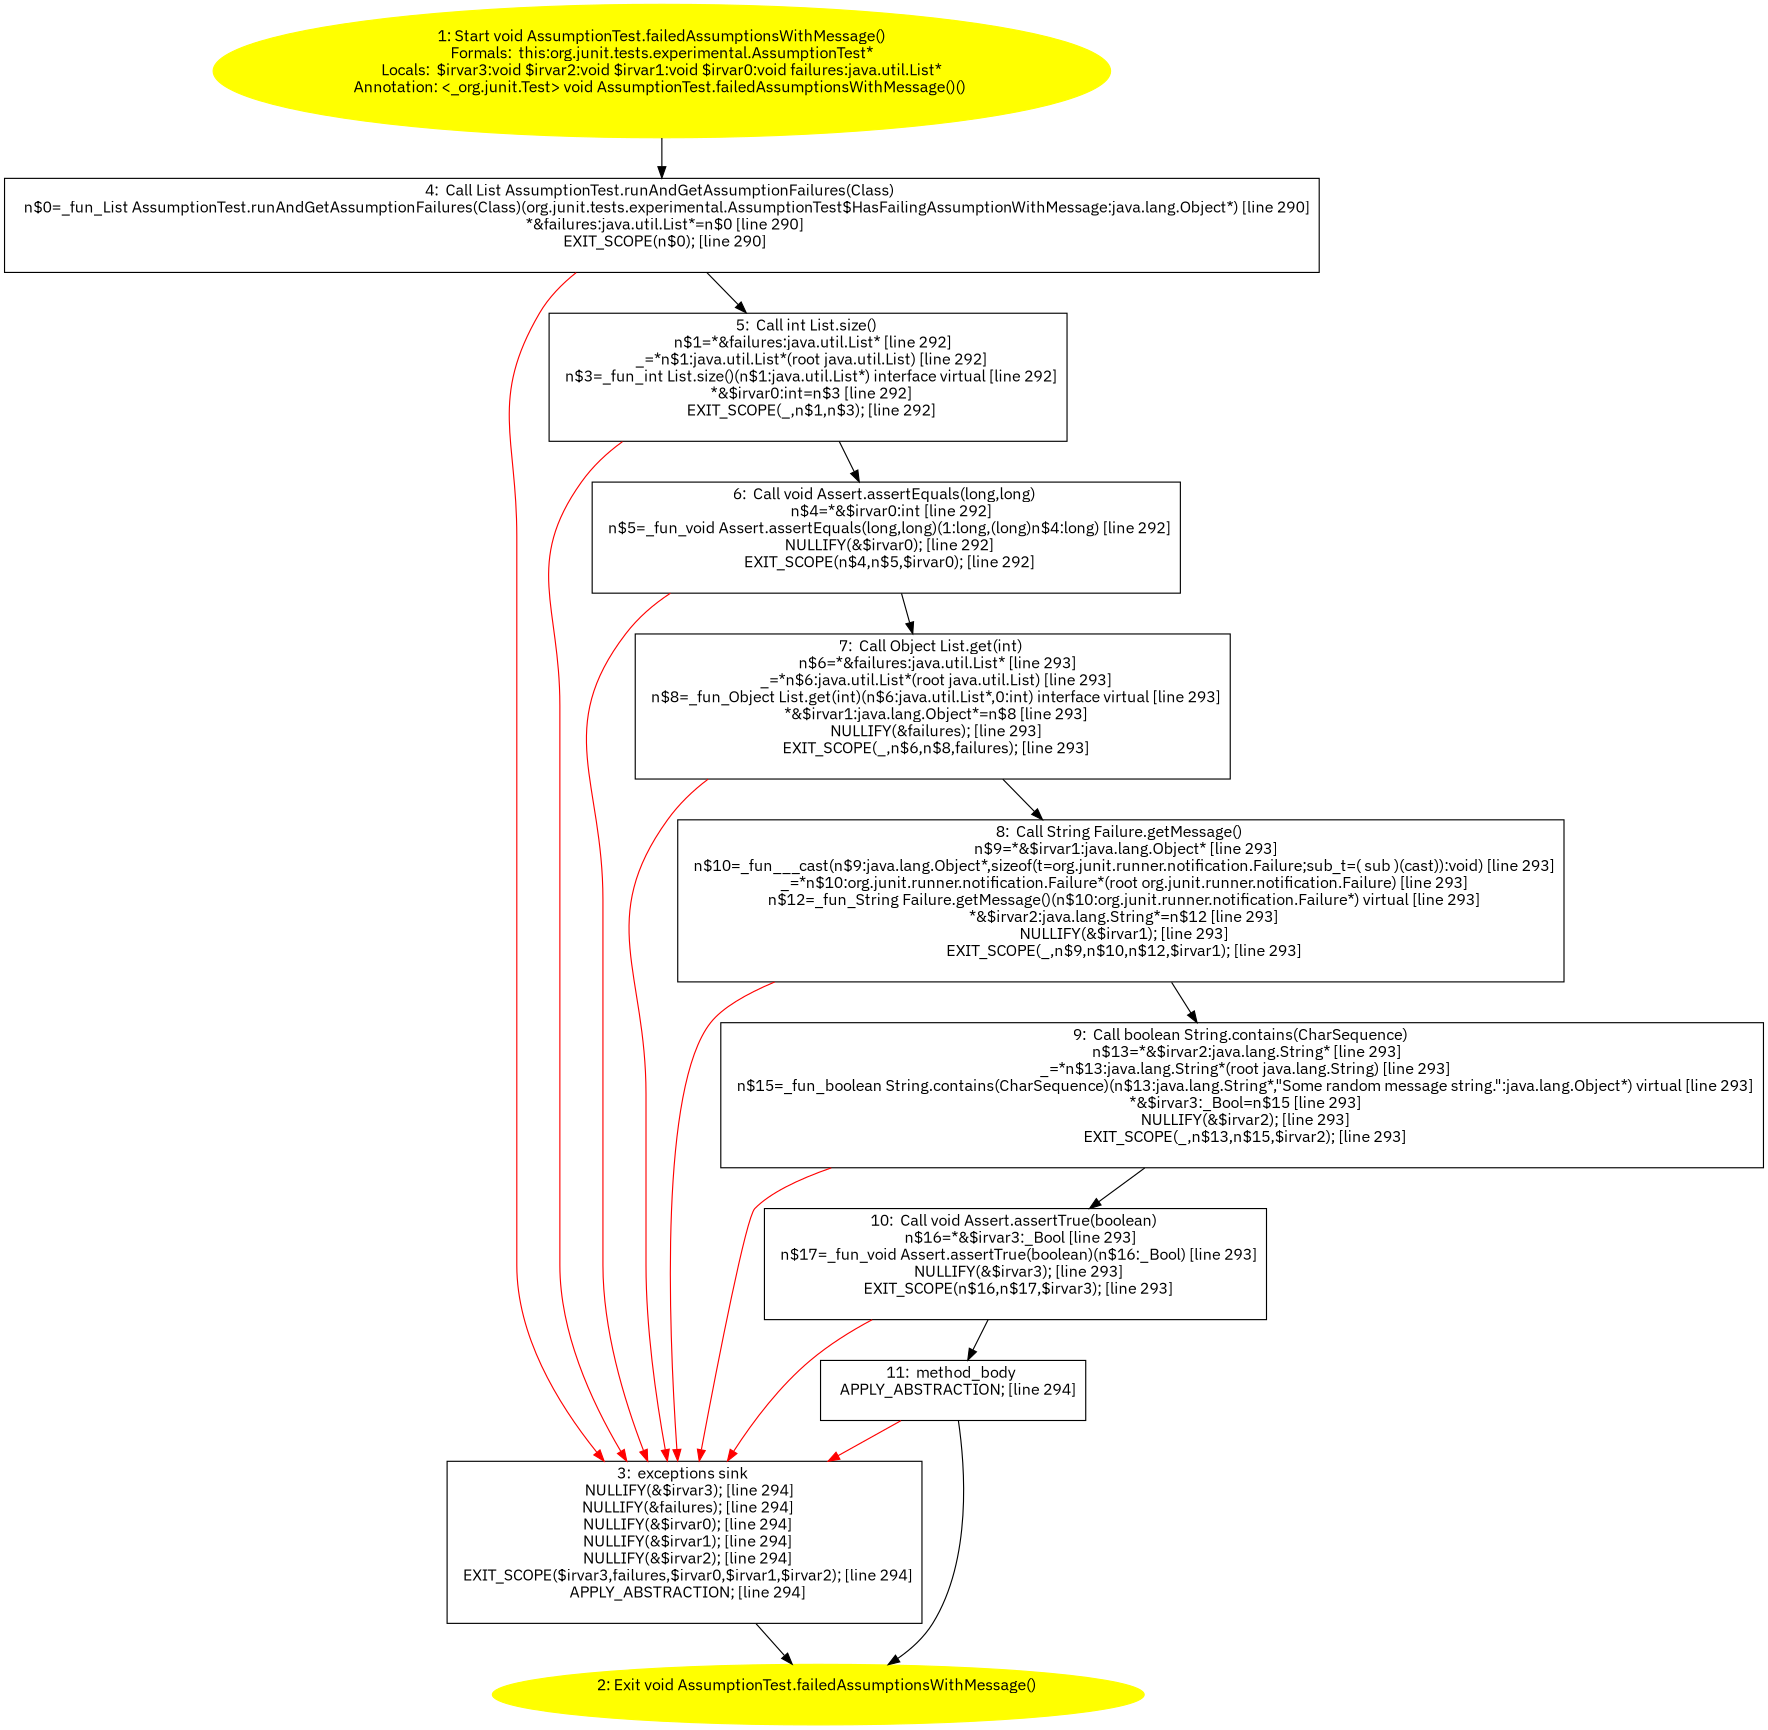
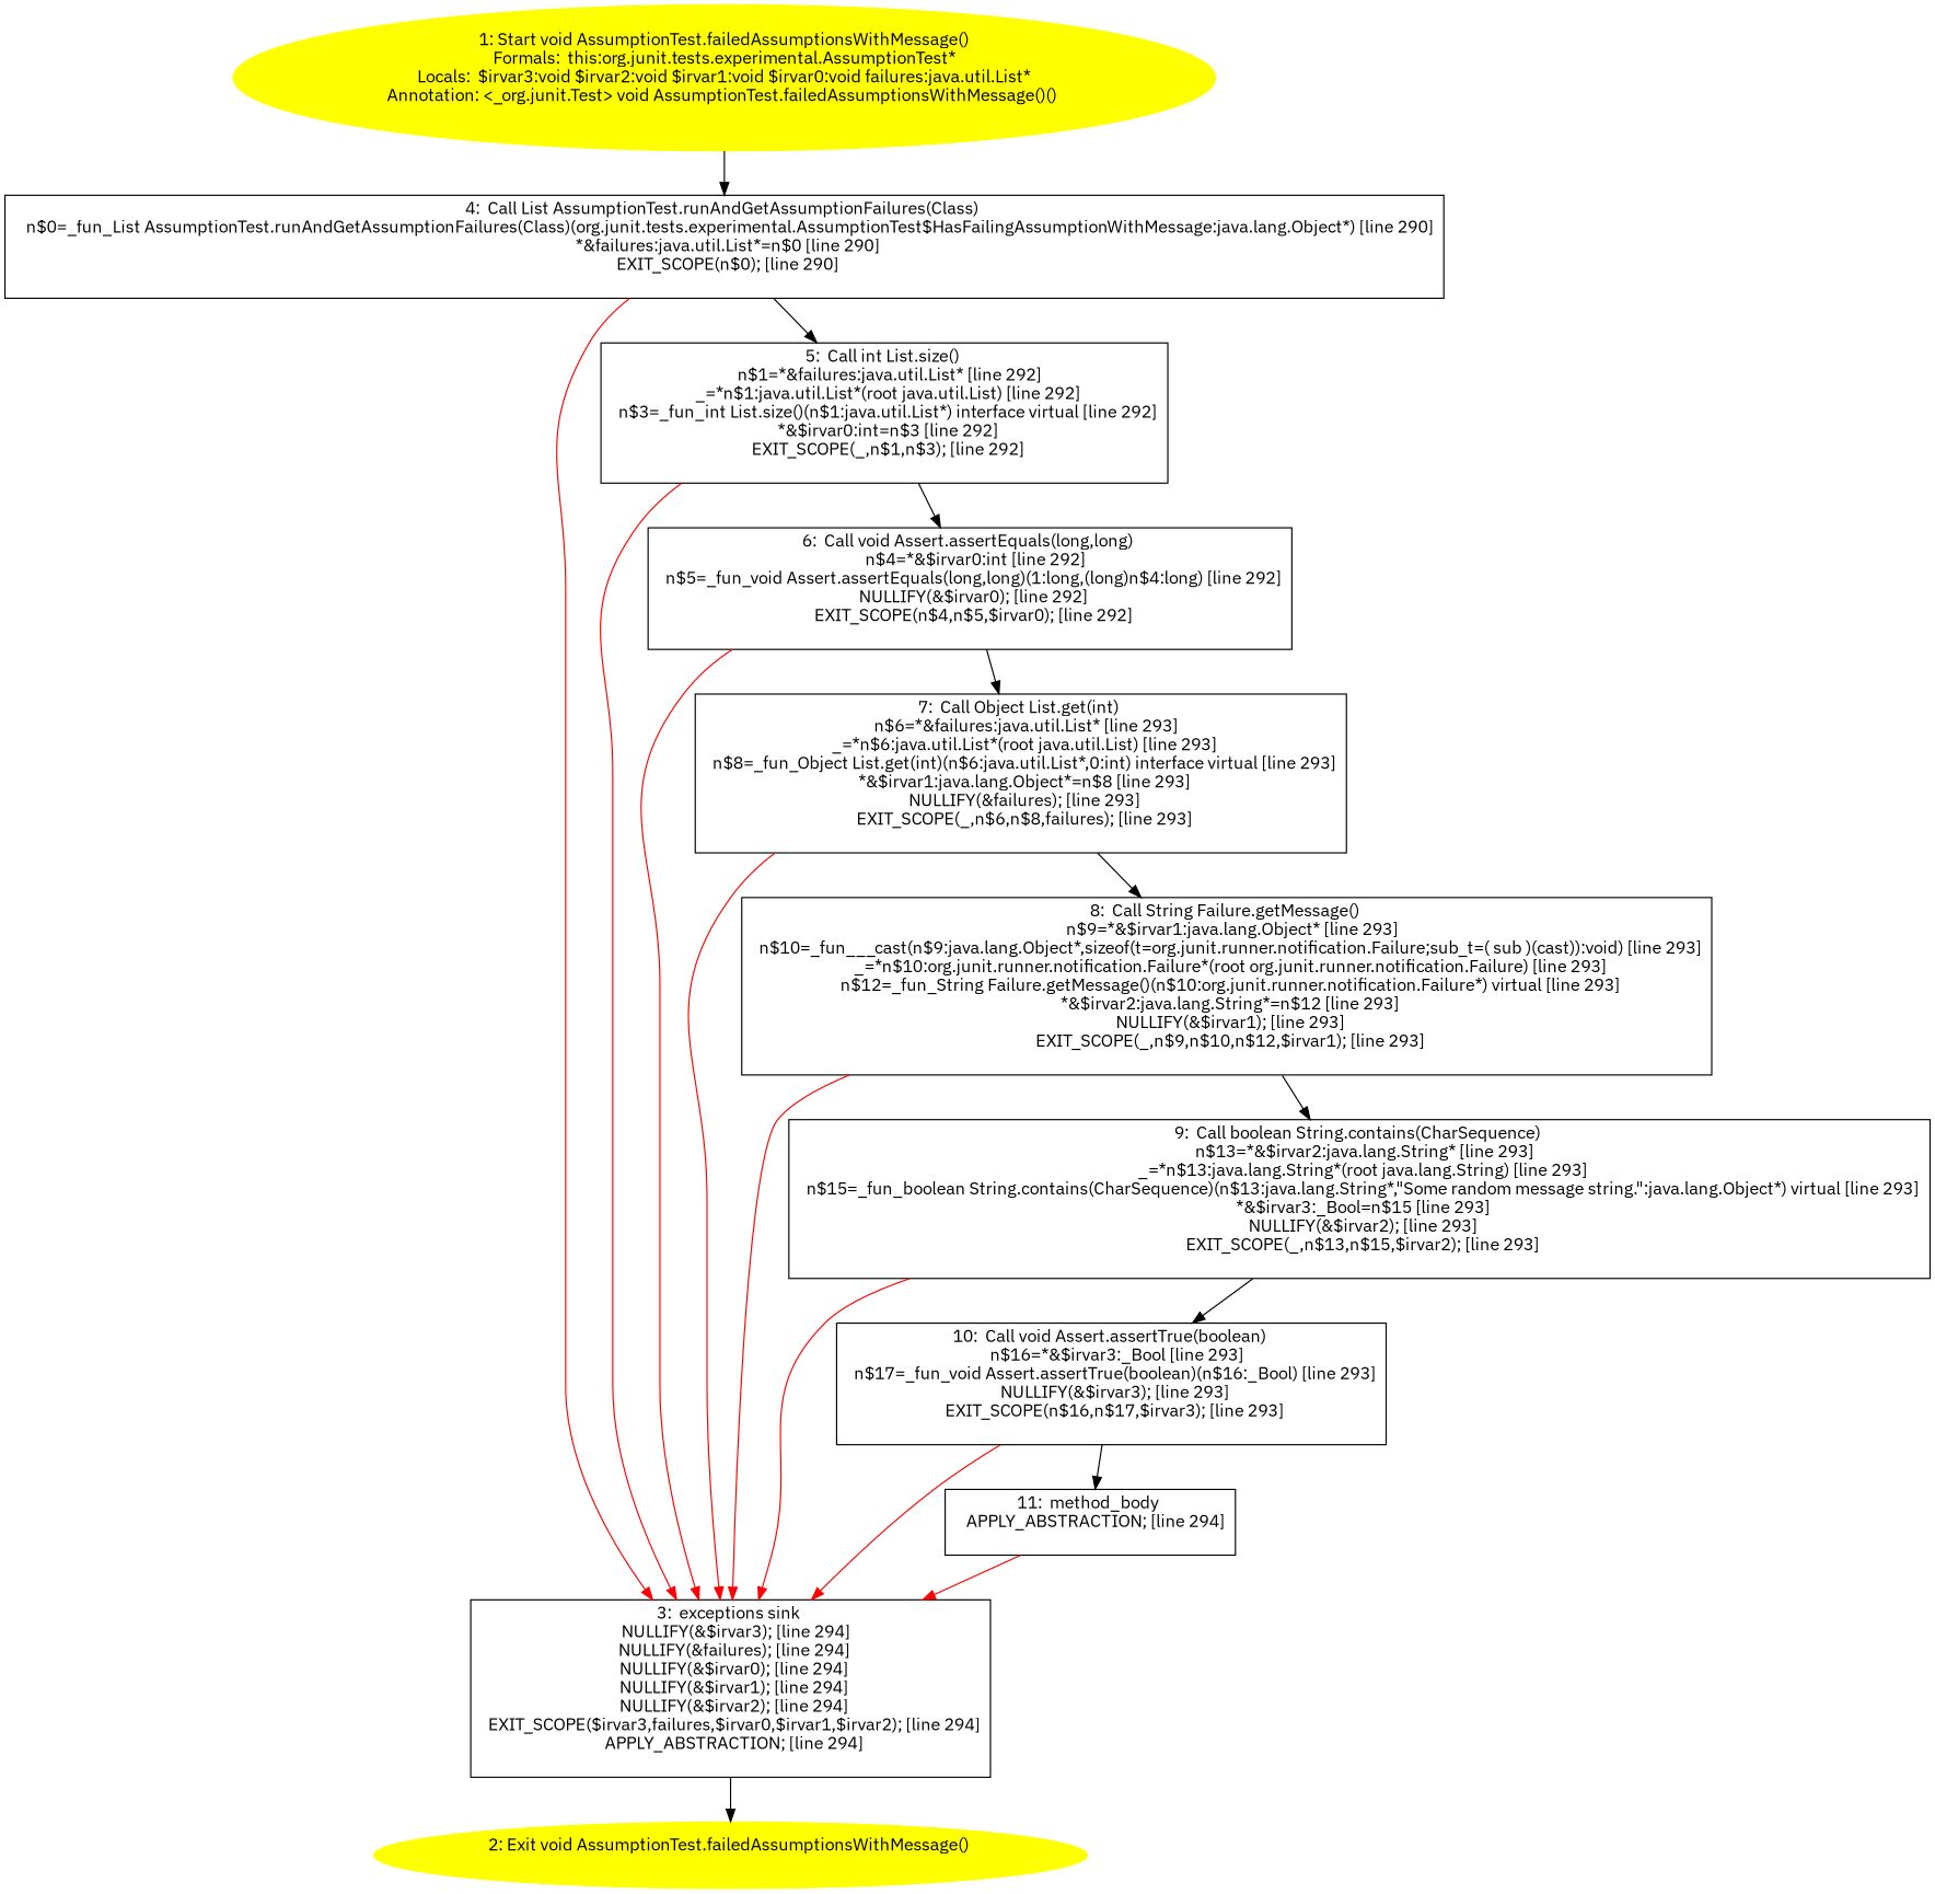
  digraph {
    fontname="IBM Plex Sans"
    node [fontname="IBM Plex Sans" shape=box]
    edge [fontname="IBM Plex Sans"]
    n1 [color=yellow label="1: Start void AssumptionTest.failedAssumptionsWithMessage()\nFormals:  this:org.junit.tests.experimental.AssumptionTest*\nLocals:  $irvar3:void $irvar2:void $irvar1:void $irvar0:void failures:java.util.List*\nAnnotation: <_org.junit.Test> void AssumptionTest.failedAssumptionsWithMessage()() \n  " style=filled shape=""]
    n2 [label="4:  Call List AssumptionTest.runAndGetAssumptionFailures(Class) \n   n$0=_fun_List AssumptionTest.runAndGetAssumptionFailures(Class)(org.junit.tests.experimental.AssumptionTest$HasFailingAssumptionWithMessage:java.lang.Object*) [line 290]\n  *&failures:java.util.List*=n$0 [line 290]\n  EXIT_SCOPE(n$0); [line 290]\n "]
    n3 [label="3:  exceptions sink \n   NULLIFY(&$irvar3); [line 294]\n  NULLIFY(&failures); [line 294]\n  NULLIFY(&$irvar0); [line 294]\n  NULLIFY(&$irvar1); [line 294]\n  NULLIFY(&$irvar2); [line 294]\n  EXIT_SCOPE($irvar3,failures,$irvar0,$irvar1,$irvar2); [line 294]\n  APPLY_ABSTRACTION; [line 294]\n "]
    n4 [label="5:  Call int List.size() \n   n$1=*&failures:java.util.List* [line 292]\n  _=*n$1:java.util.List*(root java.util.List) [line 292]\n  n$3=_fun_int List.size()(n$1:java.util.List*) interface virtual [line 292]\n  *&$irvar0:int=n$3 [line 292]\n  EXIT_SCOPE(_,n$1,n$3); [line 292]\n "]
    n5 [color=yellow label="2: Exit void AssumptionTest.failedAssumptionsWithMessage() \n  " style=filled shape=""]
    n6 [label="6:  Call void Assert.assertEquals(long,long) \n   n$4=*&$irvar0:int [line 292]\n  n$5=_fun_void Assert.assertEquals(long,long)(1:long,(long)n$4:long) [line 292]\n  NULLIFY(&$irvar0); [line 292]\n  EXIT_SCOPE(n$4,n$5,$irvar0); [line 292]\n "]
    n7 [label="7:  Call Object List.get(int) \n   n$6=*&failures:java.util.List* [line 293]\n  _=*n$6:java.util.List*(root java.util.List) [line 293]\n  n$8=_fun_Object List.get(int)(n$6:java.util.List*,0:int) interface virtual [line 293]\n  *&$irvar1:java.lang.Object*=n$8 [line 293]\n  NULLIFY(&failures); [line 293]\n  EXIT_SCOPE(_,n$6,n$8,failures); [line 293]\n "]
    n8 [label="8:  Call String Failure.getMessage() \n   n$9=*&$irvar1:java.lang.Object* [line 293]\n  n$10=_fun___cast(n$9:java.lang.Object*,sizeof(t=org.junit.runner.notification.Failure;sub_t=( sub )(cast)):void) [line 293]\n  _=*n$10:org.junit.runner.notification.Failure*(root org.junit.runner.notification.Failure) [line 293]\n  n$12=_fun_String Failure.getMessage()(n$10:org.junit.runner.notification.Failure*) virtual [line 293]\n  *&$irvar2:java.lang.String*=n$12 [line 293]\n  NULLIFY(&$irvar1); [line 293]\n  EXIT_SCOPE(_,n$9,n$10,n$12,$irvar1); [line 293]\n "]
    n9 [label="9:  Call boolean String.contains(CharSequence) \n   n$13=*&$irvar2:java.lang.String* [line 293]\n  _=*n$13:java.lang.String*(root java.lang.String) [line 293]\n  n$15=_fun_boolean String.contains(CharSequence)(n$13:java.lang.String*,\"Some random message string.\":java.lang.Object*) virtual [line 293]\n  *&$irvar3:_Bool=n$15 [line 293]\n  NULLIFY(&$irvar2); [line 293]\n  EXIT_SCOPE(_,n$13,n$15,$irvar2); [line 293]\n "]
    n10 [label="10:  Call void Assert.assertTrue(boolean) \n   n$16=*&$irvar3:_Bool [line 293]\n  n$17=_fun_void Assert.assertTrue(boolean)(n$16:_Bool) [line 293]\n  NULLIFY(&$irvar3); [line 293]\n  EXIT_SCOPE(n$16,n$17,$irvar3); [line 293]\n "]
    n11 [label="11:  method_body \n   APPLY_ABSTRACTION; [line 294]\n "]
    n1 -> n2
    n2 -> n3 [color=red]
    n2 -> n4
    n3 -> n5
    n4 -> n3 [color=red]
    n4 -> n6
    n6 -> n3 [color=red]
    n6 -> n7
    n7 -> n3 [color=red]
    n7 -> n8
    n8 -> n3 [color=red]
    n8 -> n9
    n9 -> n3 [color=red]
    n9 -> n10
    n10 -> n3 [color=red]
    n10 -> n11
    n11 -> n3 [color=red]
-   n11 -> n5
  }
